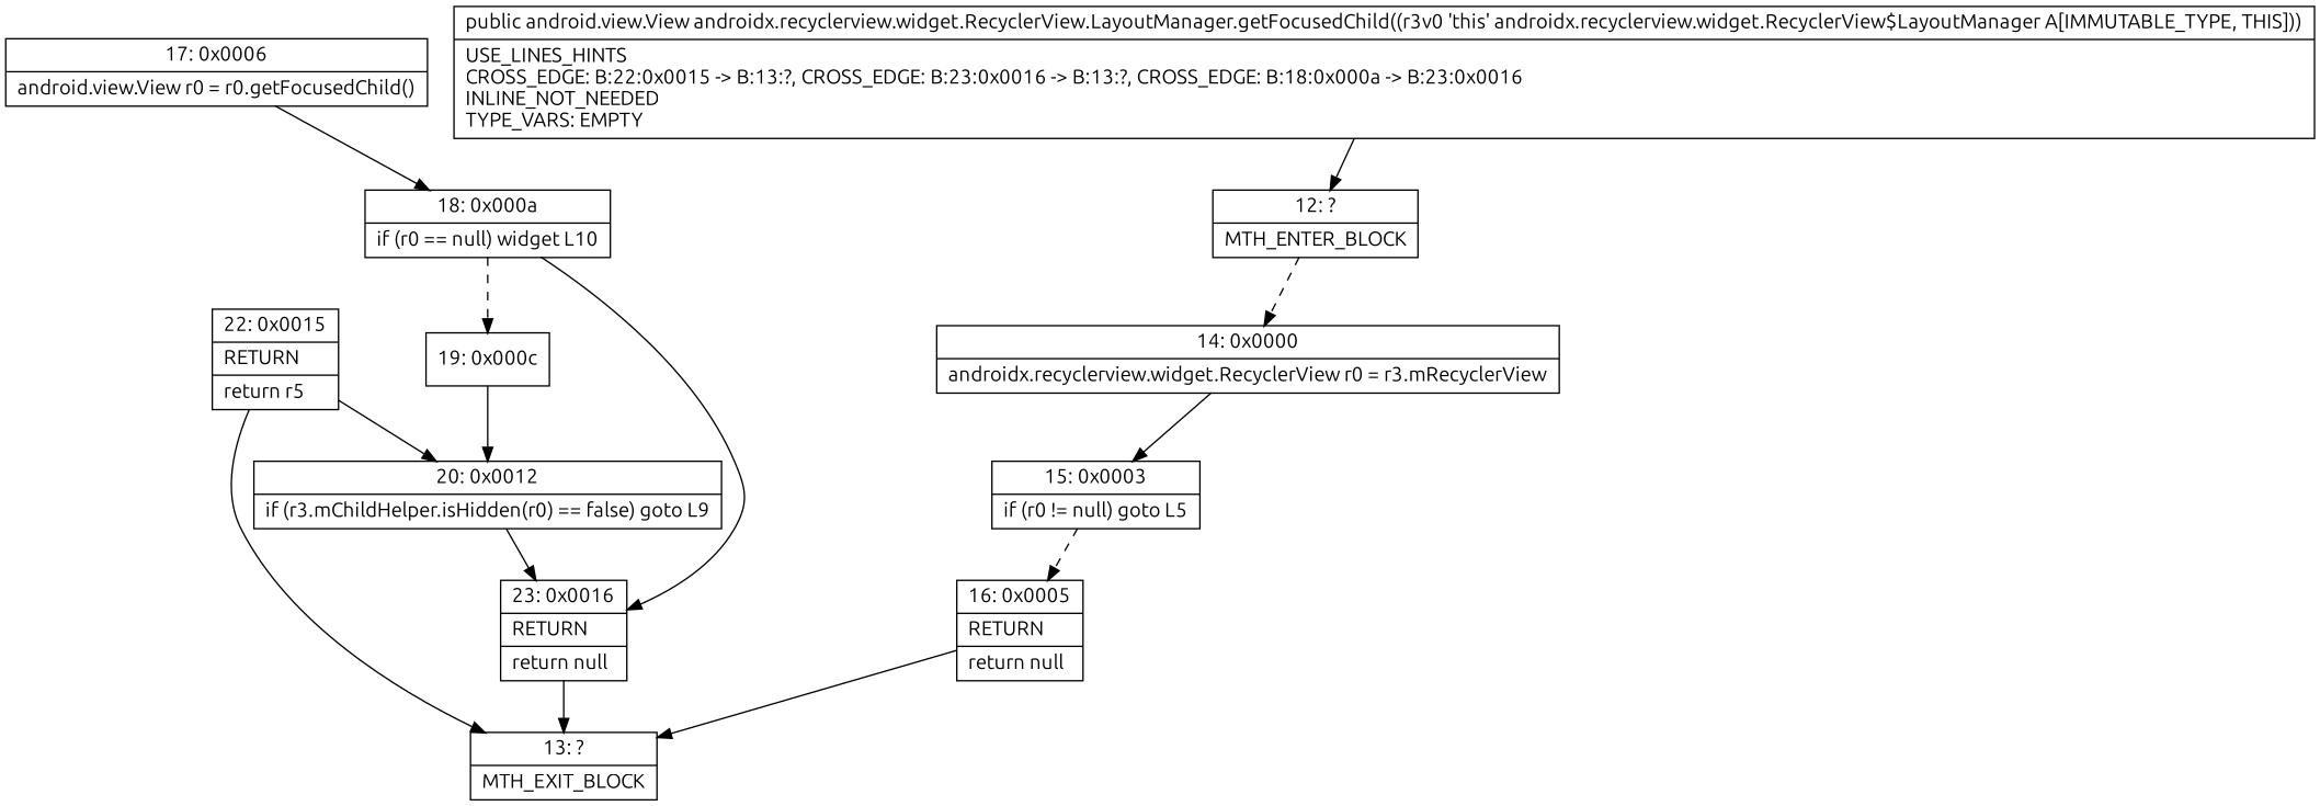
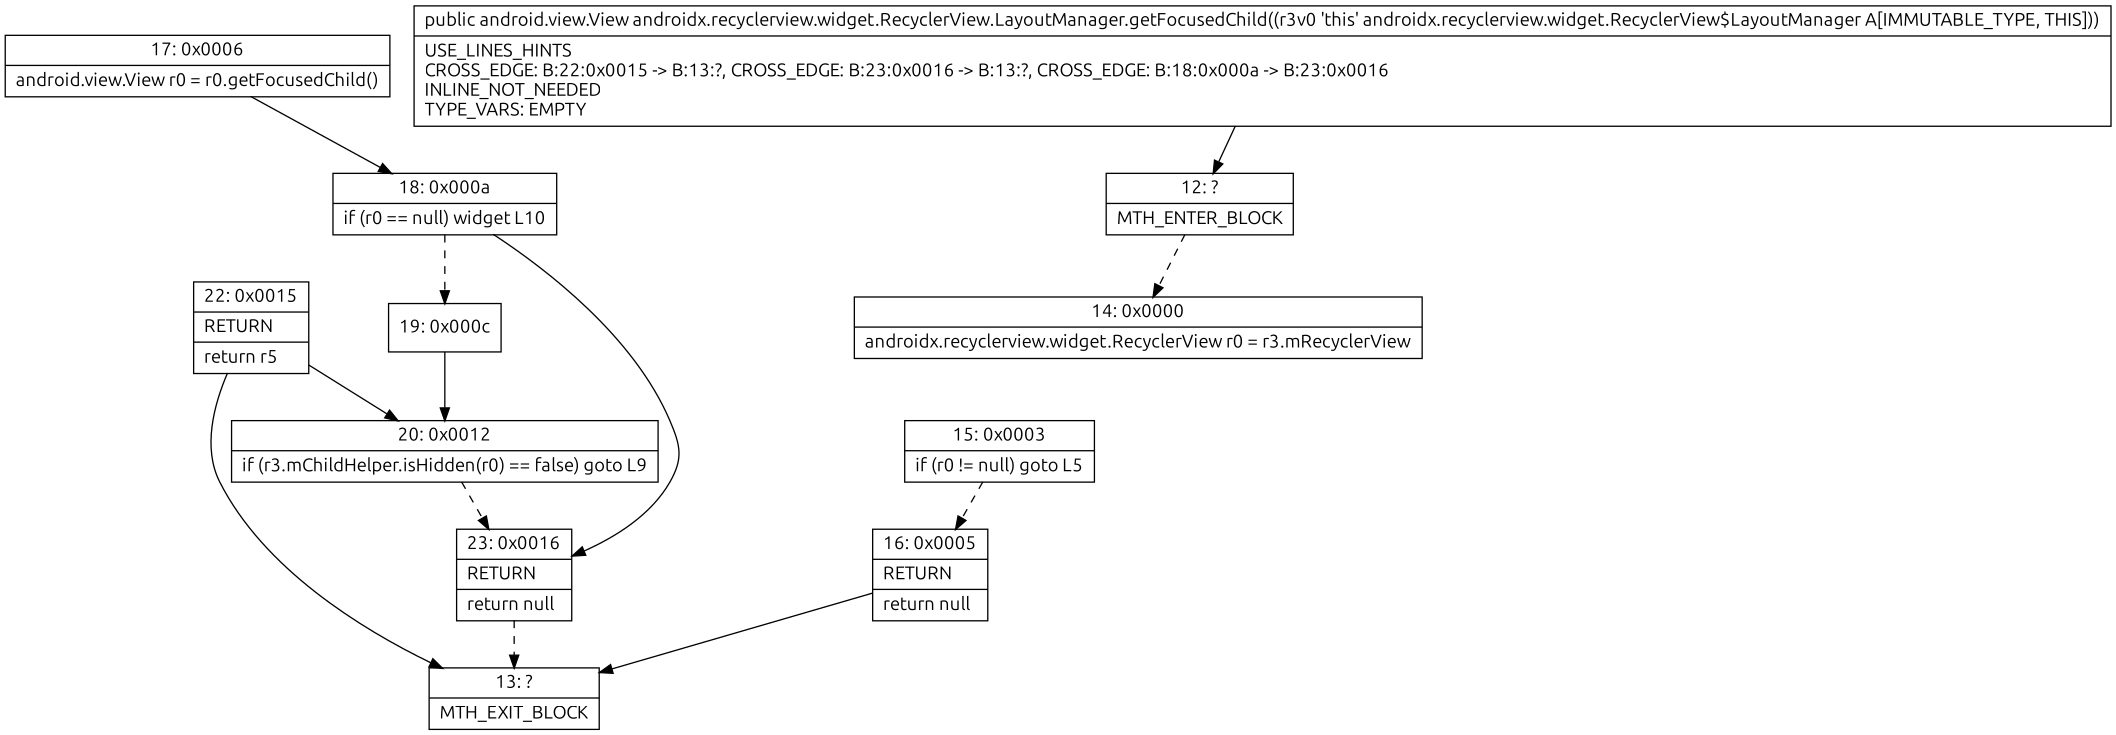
  digraph {
    fontname=Ubuntu
    node [fontname=Ubuntu shape=record]
    edge [fontname=Ubuntu]
    n1 [label="{12\:\ ?|MTH_ENTER_BLOCK\l}"]
    n2 [label="{14\:\ 0x0000|androidx.recyclerview.widget.RecyclerView r0 = r3.mRecyclerView\l}"]
    n3 [label="{15\:\ 0x0003|if (r0 != null) goto L5\l}"]
    n4 [label="{16\:\ 0x0005|RETURN\l|return null\l}"]
    n5 [label="{13\:\ ?|MTH_EXIT_BLOCK\l}"]
    n6 [label="{17\:\ 0x0006|android.view.View r0 = r0.getFocusedChild()\l}"]
    n7 [label="{18\:\ 0x000a|if (r0 == null) widget L10\l}"]
    n8 [label="{19\:\ 0x000c}"]
    n9 [label="{23\:\ 0x0016|RETURN\l|return null\l}"]
    n10 [label="{20\:\ 0x0012|if (r3.mChildHelper.isHidden(r0) == false) goto L9\l}"]
    n11 [label="{22\:\ 0x0015|RETURN\l|return r5\l}"]
    n12 [label="{public android.view.View androidx.recyclerview.widget.RecyclerView.LayoutManager.getFocusedChild((r3v0 'this' androidx.recyclerview.widget.RecyclerView$LayoutManager A[IMMUTABLE_TYPE, THIS]))  | USE_LINES_HINTS\lCROSS_EDGE: B:22:0x0015 \-\> B:13:?, CROSS_EDGE: B:23:0x0016 \-\> B:13:?, CROSS_EDGE: B:18:0x000a \-\> B:23:0x0016\lINLINE_NOT_NEEDED\lTYPE_VARS: EMPTY\l}"]
    n1 -> n2 [style=dashed]
-   n2 -> n3
    n3 -> n4 [style=dashed]
    n4 -> n5
    n6 -> n7
    n7 -> n8 [style=dashed]
    n7 -> n9
    n8 -> n10
-   n9 -> n5
-   n10 -> n9 [style=solid]
+   n9 -> n5 [style=dashed]
+   n10 -> n9 [style=dashed]
    n11 -> n5
    n11 -> n10
    n12 -> n1
  }
